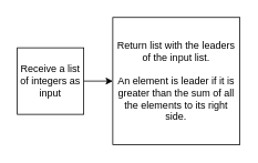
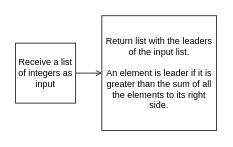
  <mxCell id="0" />
  <mxCell id="1" parent="0" />
- <mxCell id="2" style="edgeStyle=orthogonalEdgeStyle;rounded=0;orthogonalLoop=1;jettySize=auto;html=1;exitX=1;exitY=0.5;exitDx=0;exitDy=0;entryX=0;entryY=0.5;entryDx=0;entryDy=0;" edge="1" parent="1" source="3" target="4"><mxGeometry relative="1" as="geometry" /></mxCell>
+ <mxCell id="2" style="edgeStyle=orthogonalEdgeStyle;rounded=0;orthogonalLoop=1;jettySize=auto;html=1;exitX=1;exitY=0.5;exitDx=0;exitDy=0;entryX=0;entryY=0.5;entryDx=0;entryDy=0;endArrow=open;" edge="1" parent="1" source="3" target="4"><mxGeometry relative="1" as="geometry" /></mxCell>
  <mxCell id="3" value="Receive a list of integers as input" style="whiteSpace=wrap;html=1;aspect=fixed;" vertex="1" parent="1"><mxGeometry x="20" y="57" width="80" height="80" as="geometry" /></mxCell>
  <mxCell id="4" value="Return list with the leaders of the input list.&lt;div&gt;&lt;br&gt;&lt;/div&gt;&lt;div&gt;An element is leader if it is greater than the sum of all the elements to its right side.&lt;/div&gt;" style="whiteSpace=wrap;html=1;aspect=fixed;fontSize=12;" vertex="1" parent="1"><mxGeometry x="135" y="20.5" width="153" height="153" as="geometry" /></mxCell>
